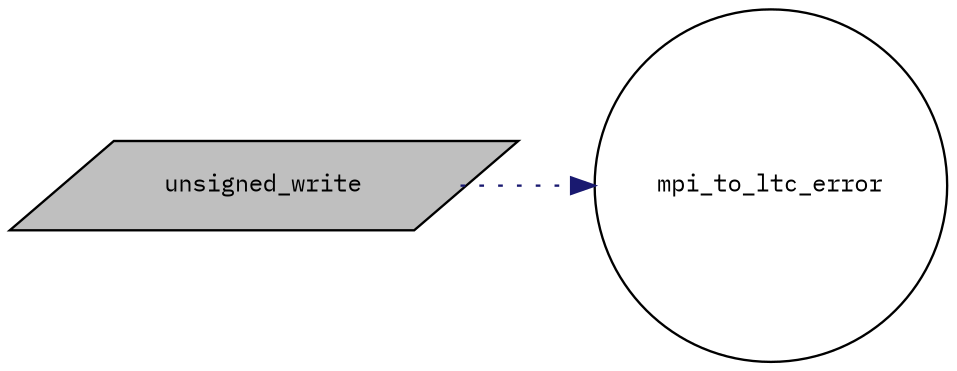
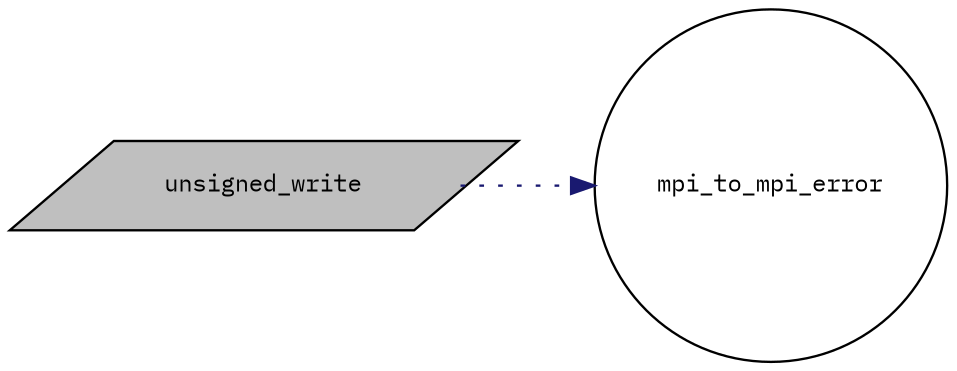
  digraph {
    rankdir=LR
    fontname="IBM Plex Mono"
    node [color=black fontname="IBM Plex Mono" fontsize=10 style=filled]
    n1 [fillcolor=grey75 fontcolor=black height=0.2 label=unsigned_write shape=parallelogram width=0.4]
-   n2 [fillcolor=white height=0.2 label=mpi_to_ltc_error shape=circle width=0.4]
+   n2 [fillcolor=white height=0.2 label=mpi_to_mpi_error shape=circle width=0.4]
    n1 -> n2 [color=midnightblue fontname="IBM Plex Mono" fontsize=10 labelfontname=Helvetica labelfontsize=10 style=dotted]
  }
